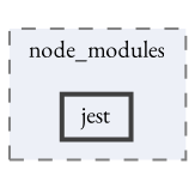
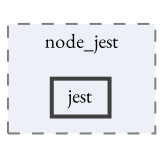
  digraph {
    compound=true
    rankdir=LR
    fontname="EB Garamond"
    n1 [color=grey25 fillcolor="#edf0f7" fontname="EB Garamond" fontsize=10 height=0.2 label=jest shape=box style="filled,bold" width=0.4]
    subgraph cluster_1 {
      bgcolor="#edf0f7"
      fontsize=10
-     label=node_modules
+     label=node_jest
      pencolor=grey50
      style="filled,dashed"
      n1
    }
  }
